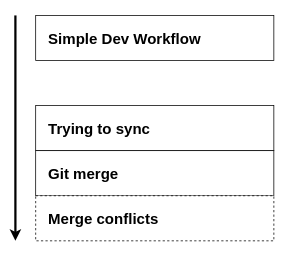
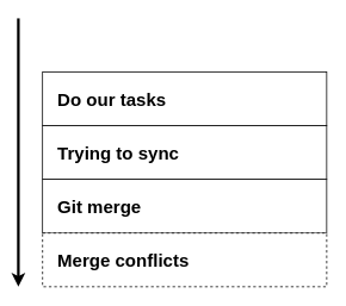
  <mxCell id="0" />
  <mxCell id="1" parent="0" />
  <mxCell id="2" value="" style="group;align=left;spacingLeft=15;fontStyle=1" parent="1" vertex="1" connectable="0"><mxGeometry x="47" y="20" width="317" height="300" as="geometry" /></mxCell>
- <mxCell id="3" value="Simple Dev Workflow" style="rounded=0;whiteSpace=wrap;html=1;fontSize=20;align=left;spacingLeft=15;fontStyle=1" parent="2" vertex="1"><mxGeometry width="317" height="60" as="geometry" /></mxCell>
+ <mxCell id="4" value="Do our tasks" style="rounded=0;whiteSpace=wrap;html=1;fontSize=20;align=left;spacingLeft=15;fontStyle=1" parent="2" vertex="1"><mxGeometry y="60" width="317" height="60" as="geometry" /></mxCell>
  <mxCell id="5" value="Trying to sync" style="rounded=0;whiteSpace=wrap;html=1;fontSize=20;align=left;spacingLeft=15;fontStyle=1" parent="2" vertex="1"><mxGeometry y="120" width="317" height="60" as="geometry" /></mxCell>
  <mxCell id="6" value="Git merge" style="rounded=0;whiteSpace=wrap;html=1;fontSize=20;align=left;spacingLeft=15;fontStyle=1" parent="2" vertex="1"><mxGeometry y="180" width="317" height="60" as="geometry" /></mxCell>
  <mxCell id="7" value="Merge conflicts" style="rounded=0;whiteSpace=wrap;html=1;fontSize=20;align=left;spacingLeft=15;fontStyle=1;dashed=1;" parent="2" vertex="1"><mxGeometry y="240" width="317" height="60" as="geometry" /></mxCell>
  <mxCell id="8" value="" style="endArrow=classic;html=1;fontSize=20;strokeWidth=3;align=left;spacingLeft=15;fontStyle=1" parent="1" edge="1"><mxGeometry width="50" height="50" relative="1" as="geometry"><mxPoint x="20" y="20" as="sourcePoint" /><mxPoint x="20" y="320" as="targetPoint" /></mxGeometry></mxCell>
